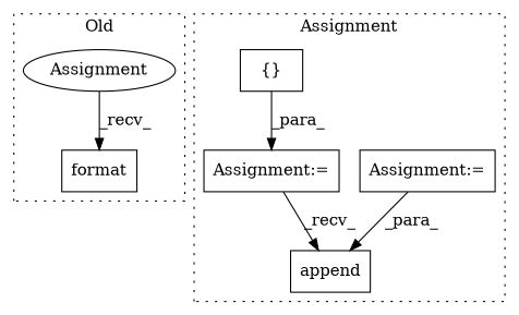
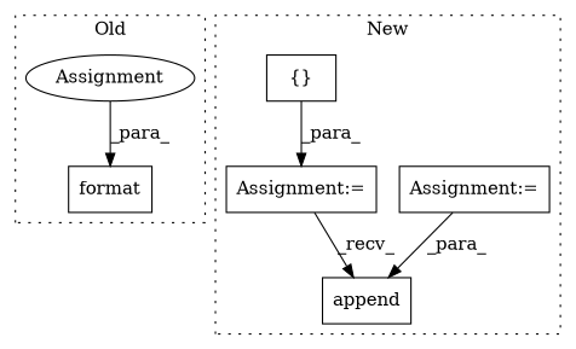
  digraph {
    node [a=32 l="7,1" shape=box]
    n1 [label=format s="1388,1413"]
    n2 [a=45 l=26 label=Assignment s=1361 shape=ellipse]
    n3 [label=append s="2950,3022"]
    n4 [a=7 l=1 label="Assignment:=" s=2736]
    n5 [a=7 l=1 label="Assignment:=" s=2807]
    n6 [a=4 l=2 label="{}" s=2825]
    subgraph cluster_1 {
      label=Old
      style=dotted
      n1
      n2
    }
    subgraph cluster_2 {
-     label=Assignment
+     label=New
      style=dotted
      n3
      n4
      n5
      n6
    }
-   n2 -> n1 [label=_recv_]
+   n2 -> n1 [label=_para_]
    n4 -> n3 [label=_para_]
    n5 -> n3 [label=_recv_]
    n6 -> n5 [label=_para_]
  }
